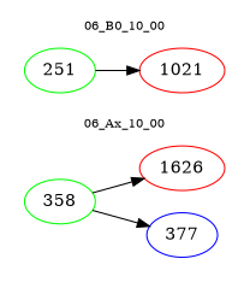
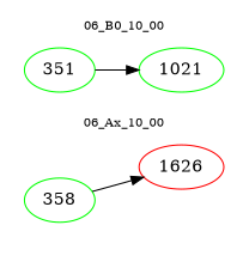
  digraph {
    rankdir=LR
    node [color=green]
    edge [color=black]
    n1 [label=358]
-   n2 [color=blue label=377]
    n3 [color=red label=1626]
-   n4 [label=251]
-   n5 [color=red label=1021]
+   n4 [label=351]
+   n5 [label=1021]
    subgraph cluster_1 {
      color=white
      fontsize=10
      label="06_Ax_10_00"
      n1
-     n2
      n3
    }
    subgraph cluster_2 {
      color=white
      fontsize=10
      label="06_B0_10_00"
      n4
      n5
    }
-   n1 -> n2
    n1 -> n3
    n4 -> n5
  }
